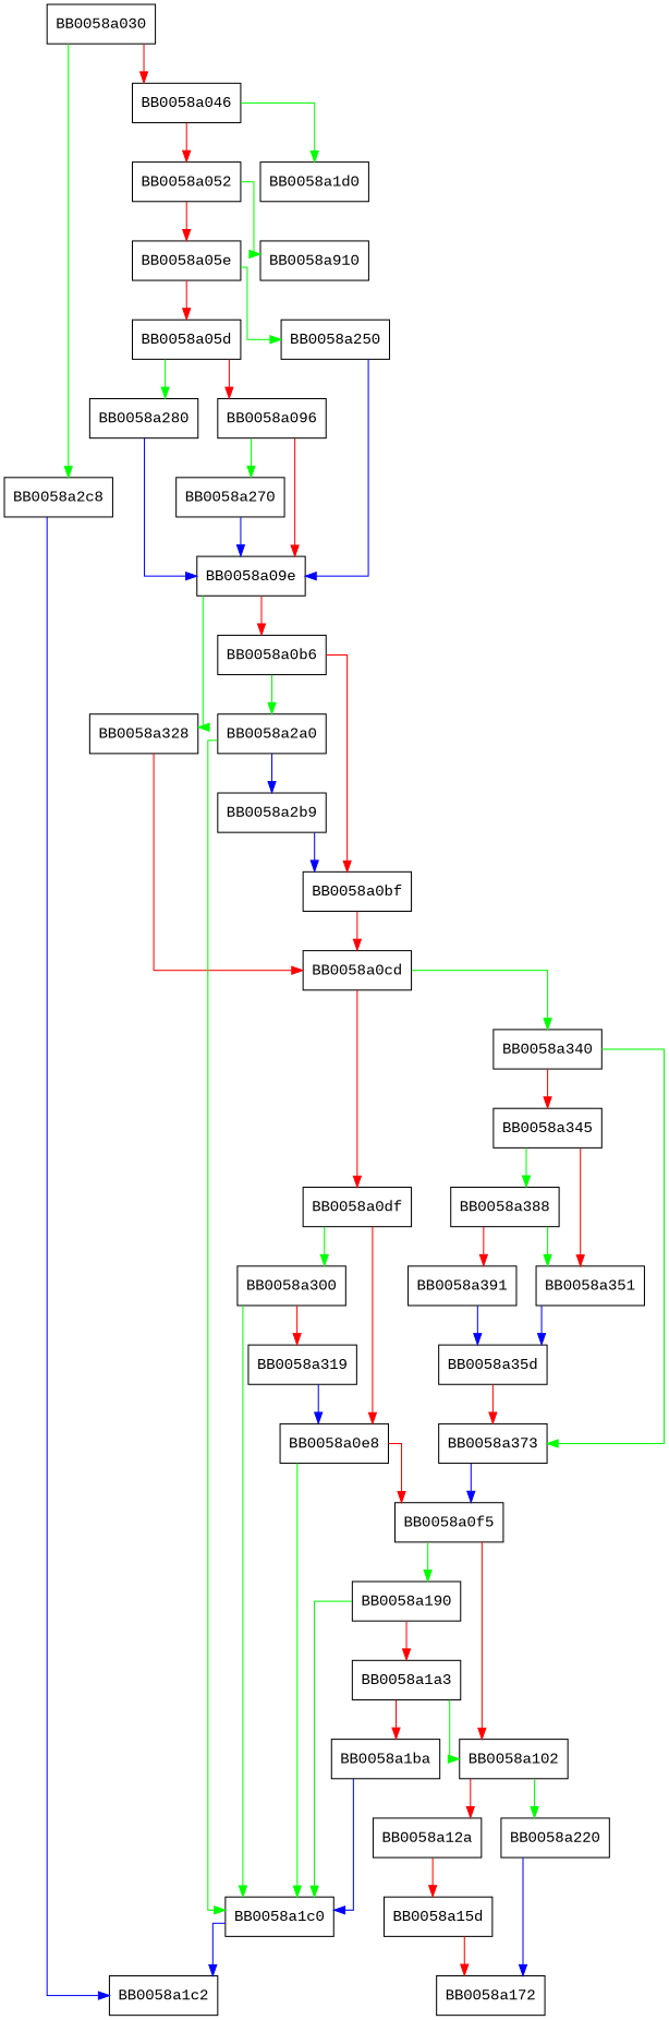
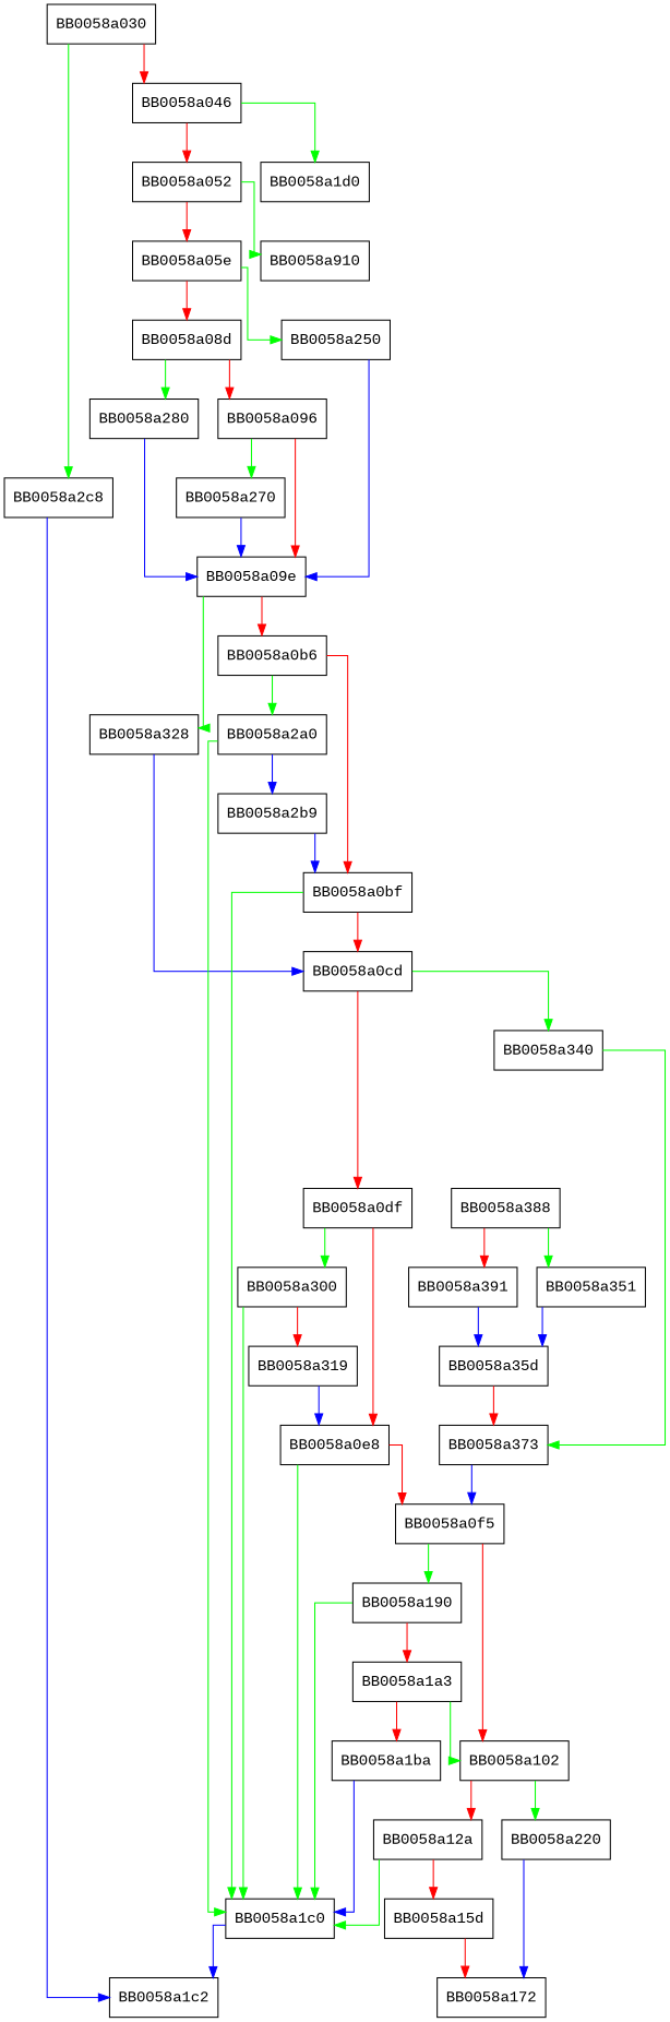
  digraph {
    fontname="Liberation Mono"
    splines=ortho
    node [fontname="Liberation Mono" shape=box]
    edge [color=red fontname="Liberation Mono"]
    BB0058a030
    BB0058a2c8
    BB0058a046
    BB0058a1c2
    BB0058a1d0
    BB0058a052
    n7 [label=BB0058a910]
    BB0058a05e
    BB0058a250
-   BB0058a08d [label=BB0058a05d]
+   BB0058a08d
    BB0058a09e
    BB0058a280
    BB0058a096
    BB0058a328
    BB0058a0b6
    BB0058a270
    BB0058a0cd
    BB0058a2a0
    BB0058a0bf
    BB0058a340
    BB0058a0df
    BB0058a1c0
    BB0058a2b9
    BB0058a373
-   BB0058a345
    BB0058a300
    BB0058a0e8
    BB0058a0f5
    BB0058a388
    BB0058a351
    BB0058a319
    BB0058a190
    BB0058a102
    BB0058a1a3
    BB0058a220
    BB0058a12a
    BB0058a1ba
    BB0058a172
    BB0058a15d
    BB0058a391
    BB0058a35d
    BB0058a030 -> BB0058a2c8 [color=green]
    BB0058a030 -> BB0058a046
    BB0058a2c8 -> BB0058a1c2 [color=blue]
    BB0058a046 -> BB0058a1d0 [color=green]
    BB0058a046 -> BB0058a052
    BB0058a052 -> n7 [color=green]
    BB0058a052 -> BB0058a05e
    BB0058a05e -> BB0058a250 [color=green]
    BB0058a05e -> BB0058a08d
    BB0058a250 -> BB0058a09e [color=blue]
    BB0058a08d -> BB0058a280 [color=green]
    BB0058a08d -> BB0058a096
    BB0058a09e -> BB0058a328 [color=green]
    BB0058a09e -> BB0058a0b6
    BB0058a280 -> BB0058a09e [color=blue]
    BB0058a096 -> BB0058a09e
    BB0058a096 -> BB0058a270 [color=green]
-   BB0058a328 -> BB0058a0cd
+   BB0058a328 -> BB0058a0cd [color=blue]
    BB0058a0b6 -> BB0058a2a0 [color=green]
    BB0058a0b6 -> BB0058a0bf
    BB0058a270 -> BB0058a09e [color=blue]
    BB0058a0cd -> BB0058a340 [color=green]
    BB0058a0cd -> BB0058a0df
    BB0058a2a0 -> BB0058a1c0 [color=green]
    BB0058a2a0 -> BB0058a2b9 [color=blue]
    BB0058a0bf -> BB0058a0cd
+   BB0058a0bf -> BB0058a1c0 [color=green]
    BB0058a340 -> BB0058a373 [color=green]
-   BB0058a340 -> BB0058a345
    BB0058a0df -> BB0058a300 [color=green]
    BB0058a0df -> BB0058a0e8
    BB0058a1c0 -> BB0058a1c2 [color=blue]
    BB0058a2b9 -> BB0058a0bf [color=blue]
    BB0058a373 -> BB0058a0f5 [color=blue]
-   BB0058a345 -> BB0058a388 [color=green]
-   BB0058a345 -> BB0058a351
    BB0058a300 -> BB0058a1c0 [color=green]
    BB0058a300 -> BB0058a319
    BB0058a0e8 -> BB0058a1c0 [color=green]
    BB0058a0e8 -> BB0058a0f5
    BB0058a0f5 -> BB0058a190 [color=green]
    BB0058a0f5 -> BB0058a102
    BB0058a388 -> BB0058a351 [color=green]
    BB0058a388 -> BB0058a391
    BB0058a351 -> BB0058a35d [color=blue]
    BB0058a319 -> BB0058a0e8 [color=blue]
    BB0058a190 -> BB0058a1c0 [color=green]
    BB0058a190 -> BB0058a1a3
    BB0058a102 -> BB0058a220 [color=green]
    BB0058a102 -> BB0058a12a
    BB0058a1a3 -> BB0058a102 [color=green]
    BB0058a1a3 -> BB0058a1ba
    BB0058a220 -> BB0058a172 [color=blue]
+   BB0058a12a -> BB0058a1c0 [color=green]
    BB0058a12a -> BB0058a15d
    BB0058a1ba -> BB0058a1c0 [color=blue]
    BB0058a15d -> BB0058a172
    BB0058a391 -> BB0058a35d [color=blue]
    BB0058a35d -> BB0058a373
  }
